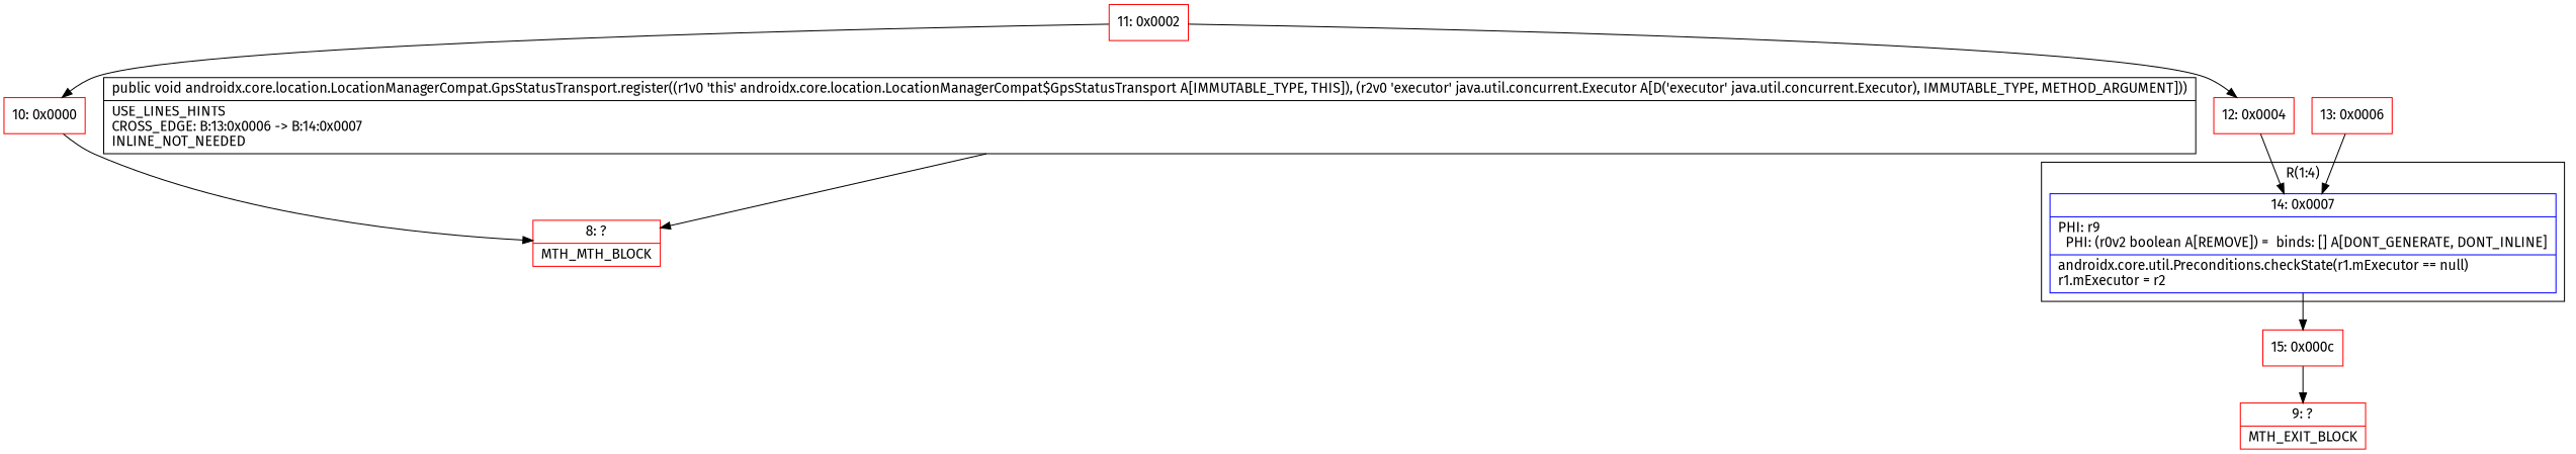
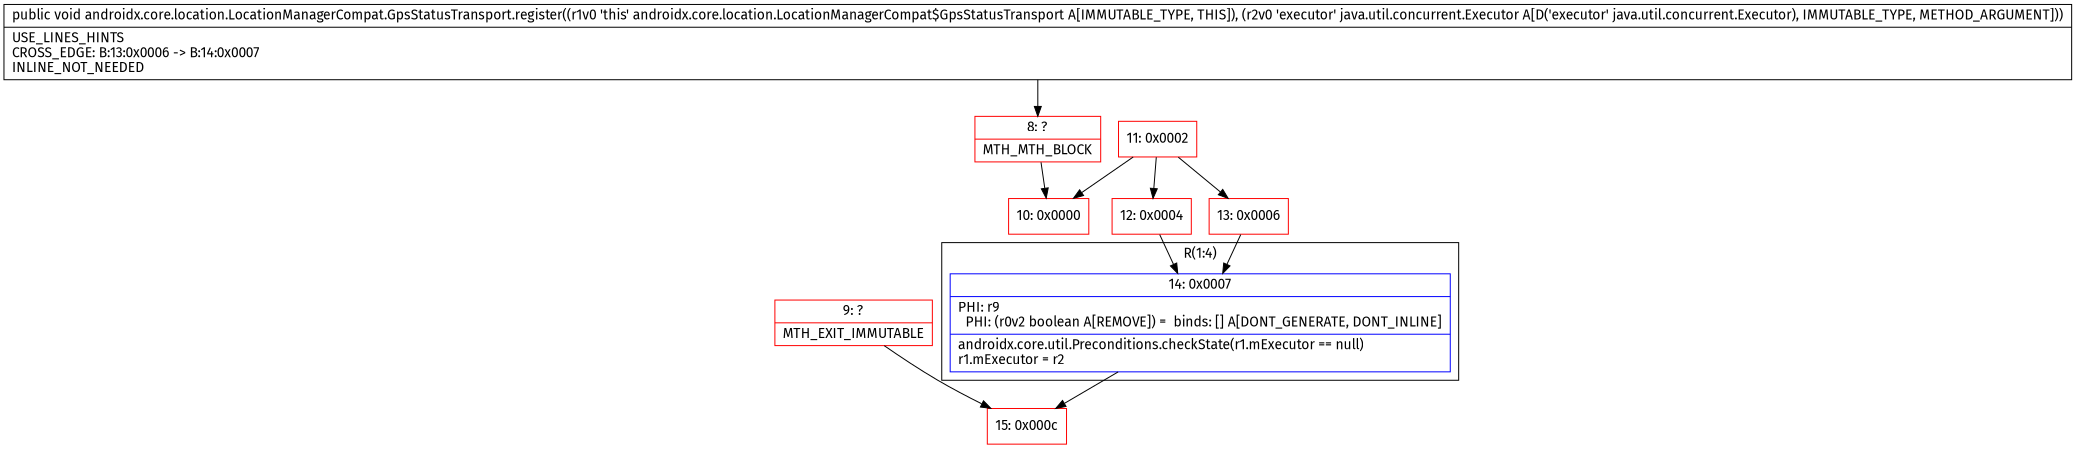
  digraph {
    fontname="Fira Sans"
    node [color=red fontname="Fira Sans" shape=record]
    edge [fontname="Fira Sans"]
    n1 [color=blue label="{14\:\ 0x0007|PHI: r9 \l  PHI: (r0v2 boolean A[REMOVE]) =  binds: [] A[DONT_GENERATE, DONT_INLINE]\l|androidx.core.util.Preconditions.checkState(r1.mExecutor == null)\lr1.mExecutor = r2\l}"]
    n2 [label="{15\:\ 0x000c}"]
-   n3 [label="{9\:\ ?|MTH_EXIT_BLOCK\l}"]
+   n3 [label="{9\:\ ?|MTH_EXIT_IMMUTABLE\l}"]
    n4 [label="{8\:\ ?|MTH_MTH_BLOCK\l}"]
    n5 [label="{10\:\ 0x0000}"]
    n6 [label="{11\:\ 0x0002}"]
    n7 [label="{12\:\ 0x0004}"]
    n8 [label="{13\:\ 0x0006}"]
    n9 [label="{public void androidx.core.location.LocationManagerCompat.GpsStatusTransport.register((r1v0 'this' androidx.core.location.LocationManagerCompat$GpsStatusTransport A[IMMUTABLE_TYPE, THIS]), (r2v0 'executor' java.util.concurrent.Executor A[D('executor' java.util.concurrent.Executor), IMMUTABLE_TYPE, METHOD_ARGUMENT]))  | USE_LINES_HINTS\lCROSS_EDGE: B:13:0x0006 \-\> B:14:0x0007\lINLINE_NOT_NEEDED\l}" color=""]
    subgraph cluster_1 {
      label="R(1:4)"
      n1
    }
    n1 -> n2
-   n2 -> n3
-   n5 -> n4
+   n3 -> n2
+   n4 -> n5
    n6 -> n5
    n6 -> n7
+   n6 -> n8
    n7 -> n1
    n8 -> n1
    n9 -> n4
  }
